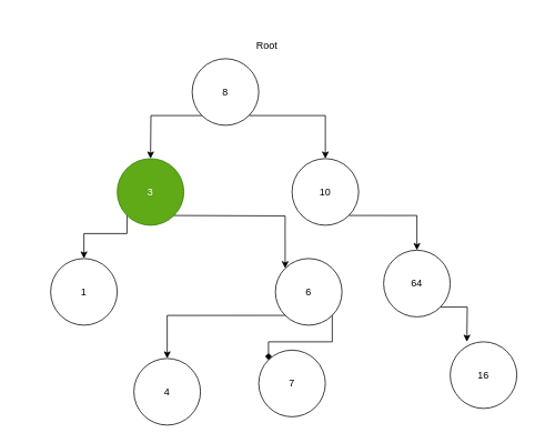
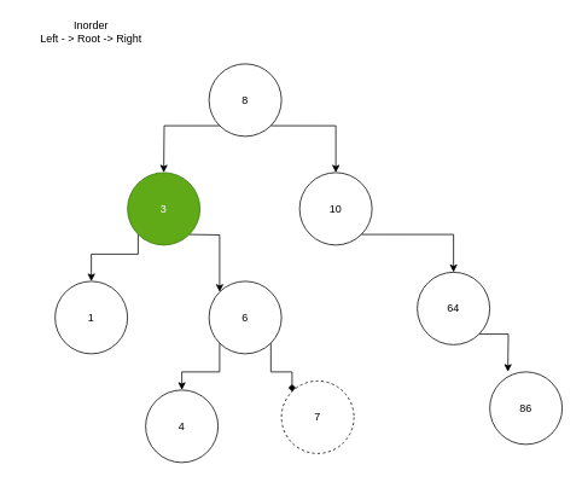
  <mxCell id="0" />
  <mxCell id="1" parent="0" />
  <mxCell id="2" style="edgeStyle=orthogonalEdgeStyle;rounded=0;orthogonalLoop=1;jettySize=auto;html=1;exitX=0;exitY=1;exitDx=0;exitDy=0;entryX=0.5;entryY=0;entryDx=0;entryDy=0;" parent="1" source="4" edge="1"><mxGeometry relative="1" as="geometry"><mxPoint x="180" y="190" as="targetPoint" /></mxGeometry></mxCell>
  <mxCell id="3" style="edgeStyle=orthogonalEdgeStyle;rounded=0;orthogonalLoop=1;jettySize=auto;html=1;exitX=1;exitY=1;exitDx=0;exitDy=0;entryX=0.5;entryY=0;entryDx=0;entryDy=0;" parent="1" source="4" target="6" edge="1"><mxGeometry relative="1" as="geometry" /></mxCell>
  <mxCell id="4" value="8" style="ellipse;whiteSpace=wrap;html=1;aspect=fixed;" parent="1" vertex="1"><mxGeometry x="230" y="70" width="80" height="80" as="geometry" /></mxCell>
  <mxCell id="5" style="edgeStyle=orthogonalEdgeStyle;rounded=0;orthogonalLoop=1;jettySize=auto;html=1;exitX=1;exitY=1;exitDx=0;exitDy=0;" parent="1" source="6" target="10" edge="1"><mxGeometry relative="1" as="geometry" /></mxCell>
- <mxCell id="6" value="10" style="ellipse;whiteSpace=wrap;html=1;aspect=fixed;" parent="1" vertex="1"><mxGeometry x="350" y="190" width="80" height="80" as="geometry" /></mxCell>
+ <mxCell id="6" value="10" style="ellipse;whiteSpace=wrap;html=1;aspect=fixed;" parent="1" vertex="1"><mxGeometry x="330" y="190" width="80" height="80" as="geometry" /></mxCell>
  <mxCell id="7" style="edgeStyle=orthogonalEdgeStyle;rounded=0;orthogonalLoop=1;jettySize=auto;html=1;exitX=0;exitY=1;exitDx=0;exitDy=0;entryX=0.5;entryY=0;entryDx=0;entryDy=0;" parent="1" target="12" edge="1"><mxGeometry relative="1" as="geometry"><Array as="points"><mxPoint x="152" y="280" /><mxPoint x="100" y="280" /></Array><mxPoint x="151.716" y="258.284" as="sourcePoint" /></mxGeometry></mxCell>
  <mxCell id="8" style="edgeStyle=orthogonalEdgeStyle;rounded=0;orthogonalLoop=1;jettySize=auto;html=1;exitX=1;exitY=1;exitDx=0;exitDy=0;entryX=0;entryY=0;entryDx=0;entryDy=0;" parent="1" target="16" edge="1"><mxGeometry relative="1" as="geometry"><mxPoint x="208.284" y="258.284" as="sourcePoint" /></mxGeometry></mxCell>
  <mxCell id="9" style="edgeStyle=orthogonalEdgeStyle;rounded=0;orthogonalLoop=1;jettySize=auto;html=1;exitX=1;exitY=1;exitDx=0;exitDy=0;" parent="1" source="10" edge="1"><mxGeometry relative="1" as="geometry"><mxPoint x="560" y="410" as="targetPoint" /></mxGeometry></mxCell>
  <mxCell id="10" value="64" style="ellipse;whiteSpace=wrap;html=1;aspect=fixed;" parent="1" vertex="1"><mxGeometry x="460" y="300" width="80" height="80" as="geometry" /></mxCell>
- <mxCell id="11" value="Root" style="text;html=1;strokeColor=none;fillColor=none;align=center;verticalAlign=middle;whiteSpace=wrap;rounded=0;" parent="1" vertex="1"><mxGeometry x="290" y="40" width="60" height="30" as="geometry" /></mxCell>
  <mxCell id="12" value="1" style="ellipse;whiteSpace=wrap;html=1;aspect=fixed;" parent="1" vertex="1"><mxGeometry x="60" y="310" width="80" height="80" as="geometry" /></mxCell>
- <mxCell id="13" value="7" style="ellipse;whiteSpace=wrap;html=1;aspect=fixed;" parent="1" vertex="1"><mxGeometry x="310" y="420" width="80" height="80" as="geometry" /></mxCell>
+ <mxCell id="13" value="7" style="ellipse;whiteSpace=wrap;html=1;aspect=fixed;dashed=1;" parent="1" vertex="1"><mxGeometry x="310" y="420" width="80" height="80" as="geometry" /></mxCell>
  <mxCell id="14" style="edgeStyle=orthogonalEdgeStyle;rounded=0;orthogonalLoop=1;jettySize=auto;html=1;exitX=1;exitY=1;exitDx=0;exitDy=0;entryX=0;entryY=0;entryDx=0;entryDy=0;endArrow=diamond;" parent="1" source="16" target="13" edge="1"><mxGeometry relative="1" as="geometry" /></mxCell>
  <mxCell id="15" style="edgeStyle=orthogonalEdgeStyle;rounded=0;orthogonalLoop=1;jettySize=auto;html=1;exitX=0;exitY=1;exitDx=0;exitDy=0;entryX=0.5;entryY=0;entryDx=0;entryDy=0;" parent="1" source="16" target="19" edge="1"><mxGeometry relative="1" as="geometry" /></mxCell>
- <mxCell id="16" value="6" style="ellipse;whiteSpace=wrap;html=1;aspect=fixed;" parent="1" vertex="1"><mxGeometry x="330" y="310" width="80" height="80" as="geometry" /></mxCell>
+ <mxCell id="16" value="6" style="ellipse;whiteSpace=wrap;html=1;aspect=fixed;" parent="1" vertex="1"><mxGeometry x="230" y="310" width="80" height="80" as="geometry" /></mxCell>
+ <mxCell id="17" value="Inorder&lt;br&gt;Left - &amp;gt; Root -&amp;gt; Right" style="text;html=1;strokeColor=none;fillColor=none;align=center;verticalAlign=middle;whiteSpace=wrap;rounded=0;" parent="1" vertex="1"><mxGeometry x="20" y="20" width="160" height="30" as="geometry" /></mxCell>
  <mxCell id="18" value="3" style="ellipse;whiteSpace=wrap;html=1;aspect=fixed;fillColor=#60a917;fontColor=#ffffff;strokeColor=#2D7600;" parent="1" vertex="1"><mxGeometry x="140" y="190" width="80" height="80" as="geometry" /></mxCell>
  <mxCell id="19" value="4" style="ellipse;whiteSpace=wrap;html=1;aspect=fixed;" parent="1" vertex="1"><mxGeometry x="160" y="430" width="80" height="80" as="geometry" /></mxCell>
- <mxCell id="20" value="16" style="ellipse;whiteSpace=wrap;html=1;aspect=fixed;" parent="1" vertex="1"><mxGeometry x="540" y="410" width="80" height="80" as="geometry" /></mxCell>
+ <mxCell id="20" value="86" style="ellipse;whiteSpace=wrap;html=1;aspect=fixed;" parent="1" vertex="1"><mxGeometry x="540" y="410" width="80" height="80" as="geometry" /></mxCell>
